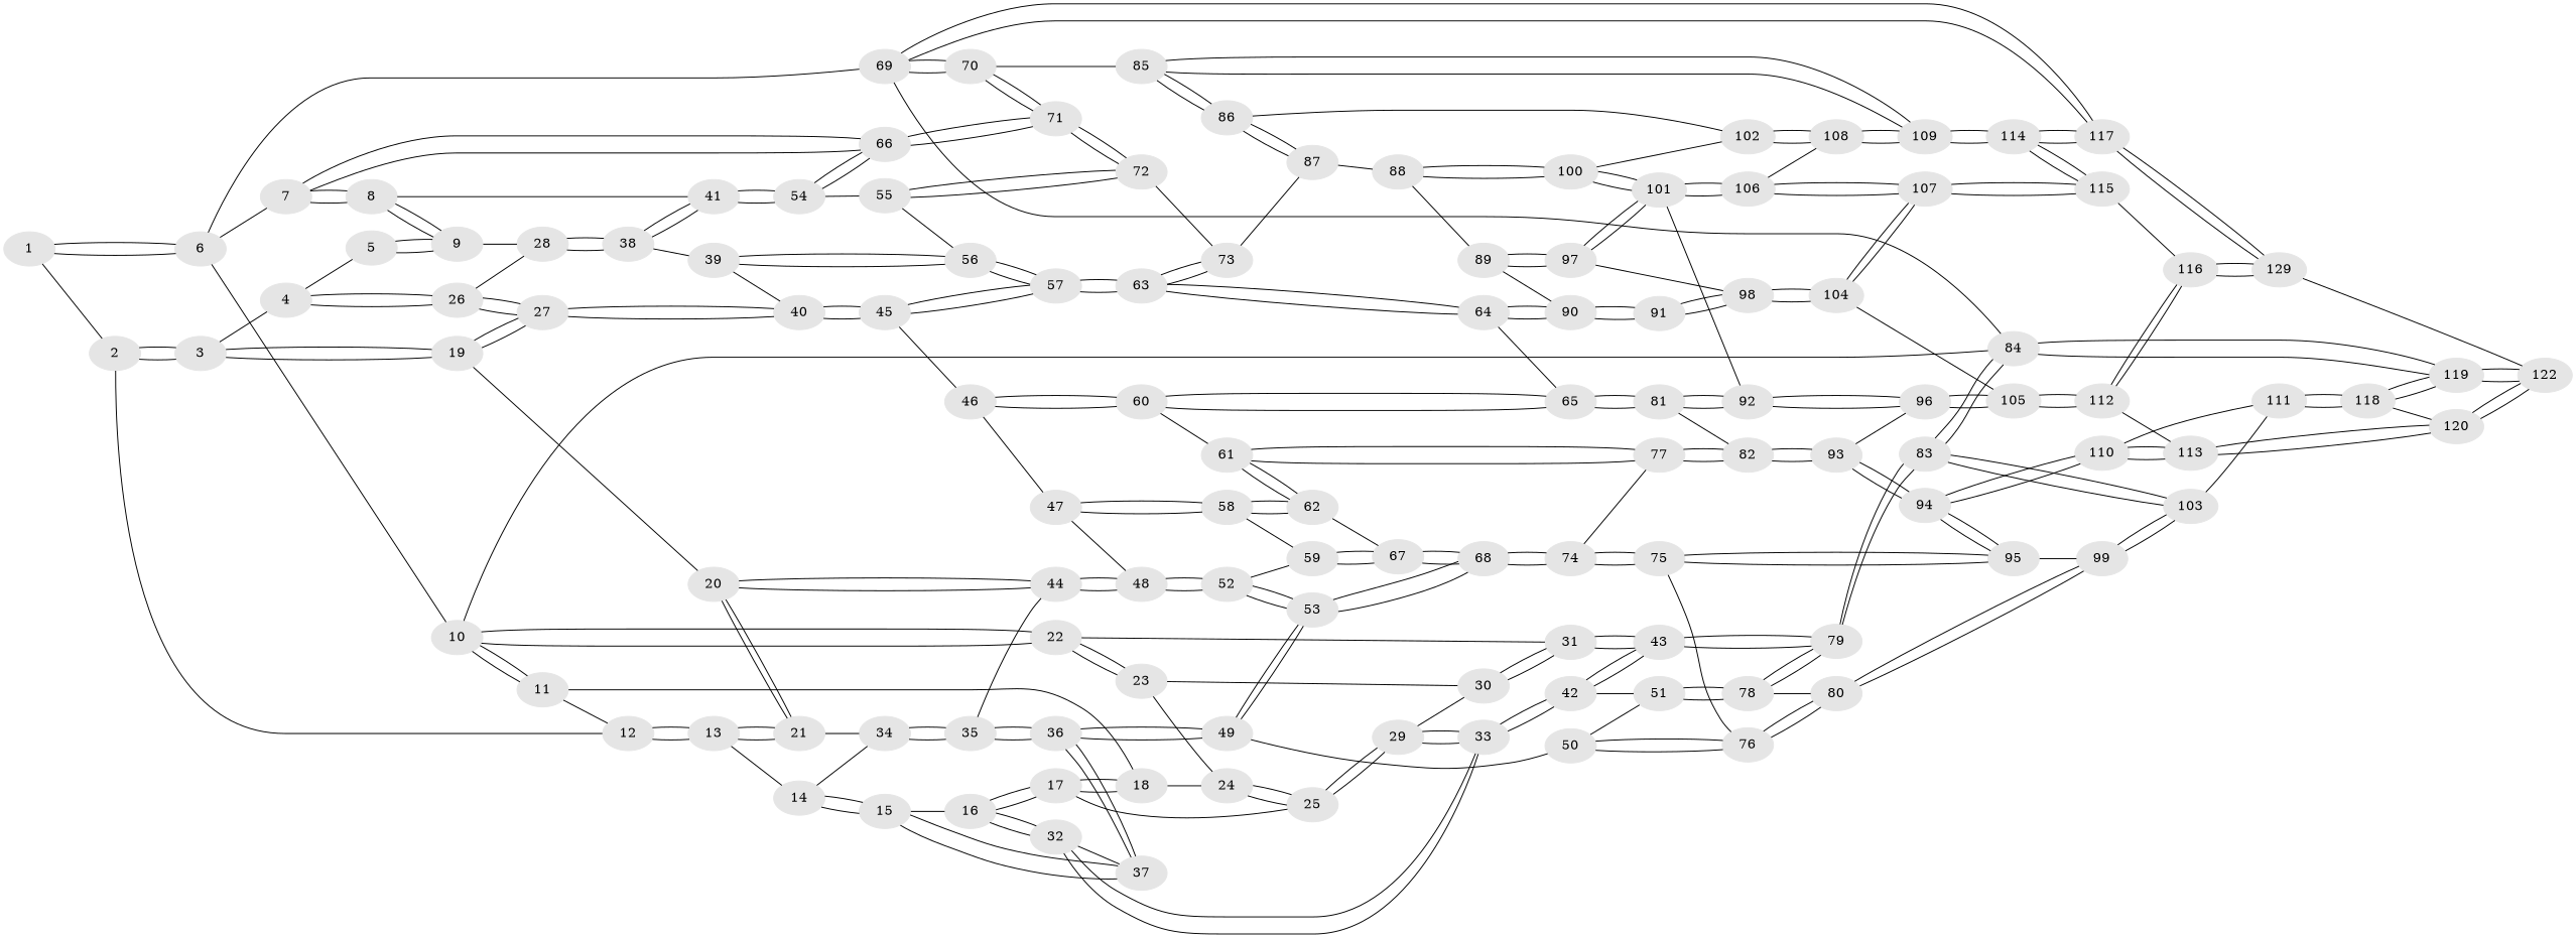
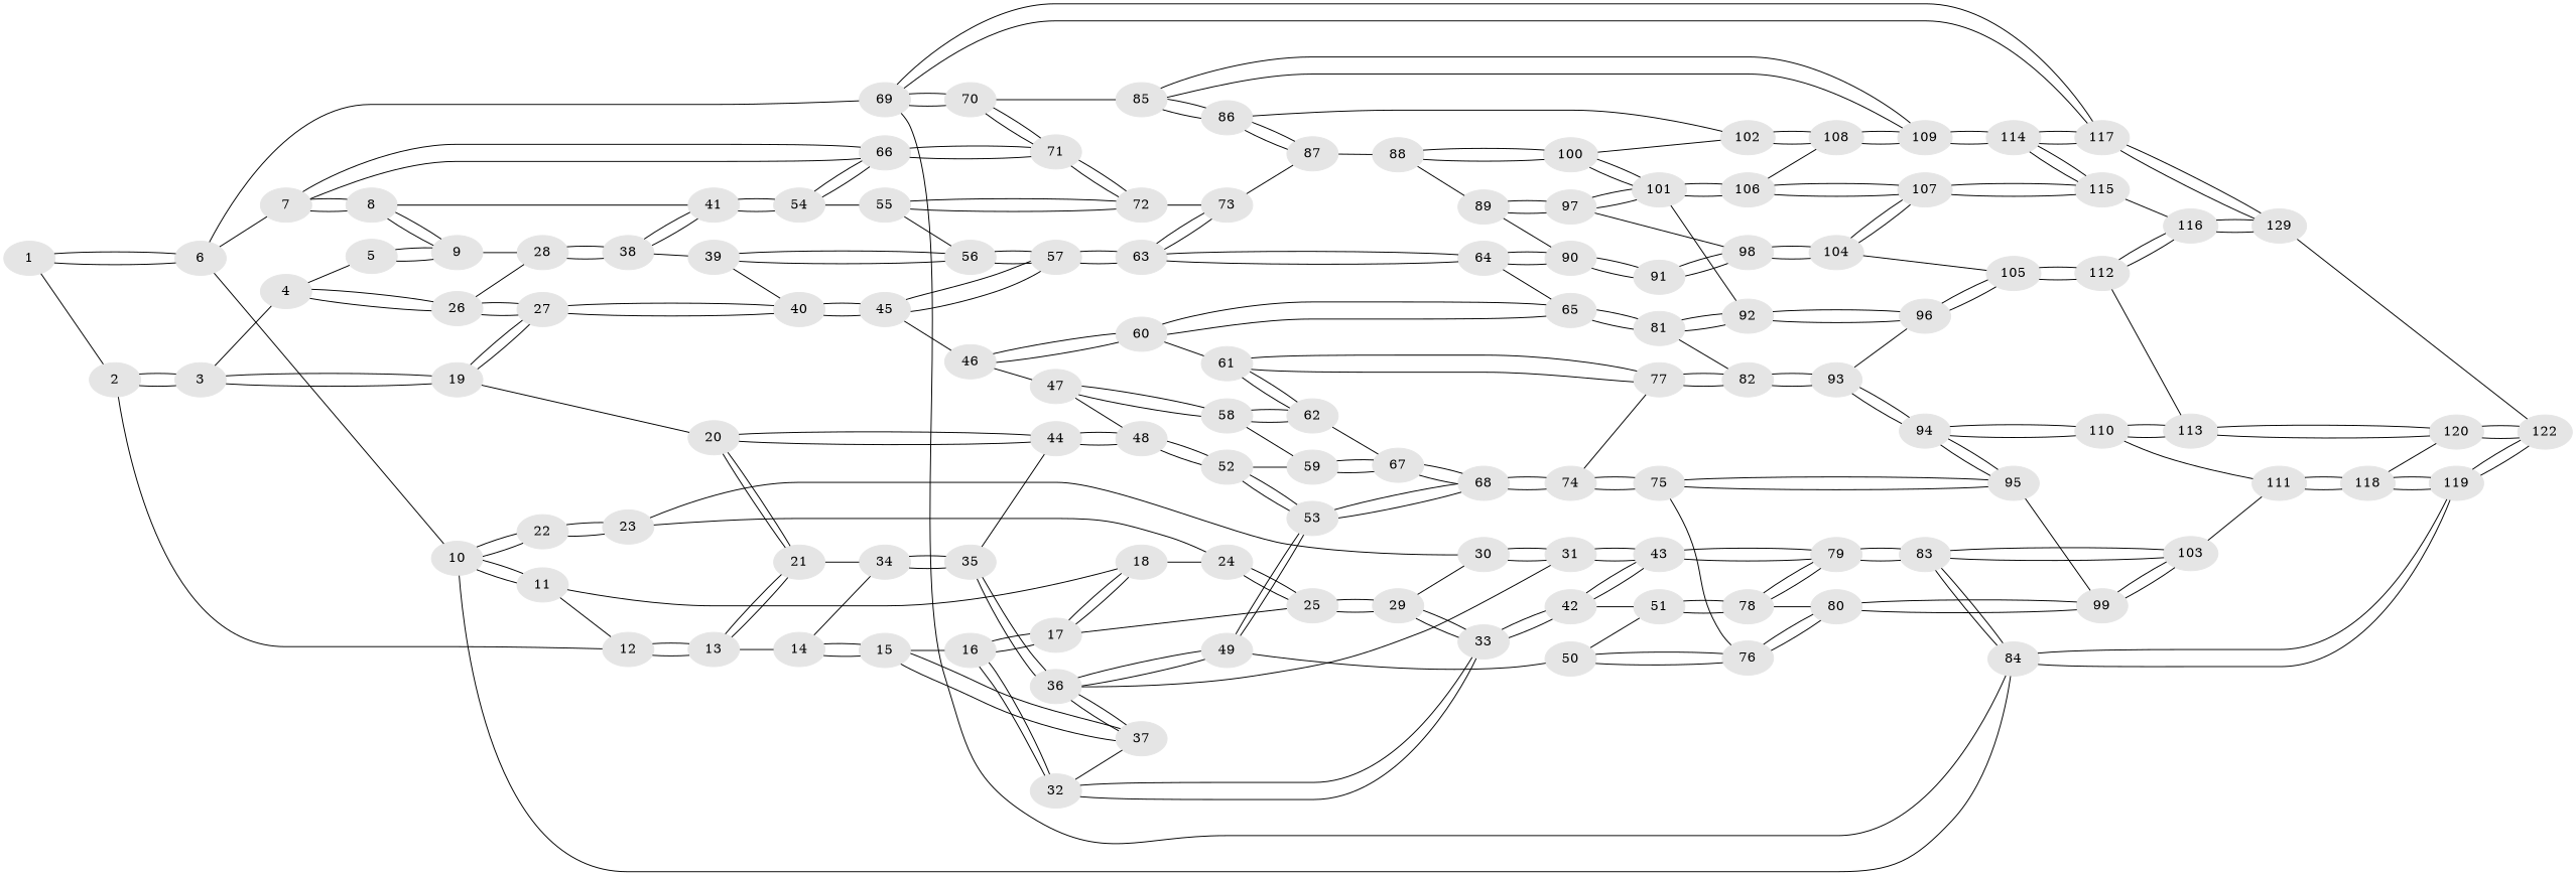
  graph {
    rankdir=LR
    node [color=gray90 style=filled]
    1
    2
    6
    3
    12
    7
    10
    69
    4
    19
    13
    5
    26
    20
    27
    9
    28
    8
    66
    11
    22
    84
    70
    117
    41
    71
    54
    38
    18
    23
    31
    119
    24
    14
    21
    15
    34
    16
    37
    35
    17
    32
    25
    33
    29
    44
    40
    48
    30
    43
    45
    39
    42
    79
    51
    36
    49
    50
    53
    56
    57
    46
    55
    78
    83
    52
    47
    60
    63
    58
    61
    65
    59
    62
    76
    68
    80
    67
    74
    72
    73
    64
    77
    81
    82
    90
    87
    91
    92
    75
    85
    n92 [label=129]
    86
    109
    88
    95
    99
    93
    103
    96
    94
    111
    122
    102
    114
    108
    89
    100
    97
    101
    98
    104
    105
    110
    113
    112
    106
    107
    118
    115
    116
    120
    1 -- 2
    1 -- 6
    1 -- 6
    2 -- 3
    2 -- 3
    2 -- 12
    6 -- 7
    6 -- 10
    6 -- 69
    3 -- 4
    3 -- 19
    3 -- 19
    12 -- 13
    12 -- 13
    7 -- 8
    7 -- 8
    7 -- 66
    7 -- 66
    10 -- 11
    10 -- 11
    10 -- 22
    10 -- 22
    10 -- 84
    69 -- 84
    69 -- 70
    69 -- 70
    69 -- 117
    69 -- 117
    4 -- 5
    4 -- 26
    4 -- 26
    19 -- 20
    19 -- 27
    19 -- 27
    13 -- 14
    13 -- 21
    13 -- 21
    5 -- 9
    5 -- 9
    26 -- 27
    26 -- 27
    26 -- 28
    20 -- 21
    20 -- 21
    20 -- 44
    20 -- 44
    27 -- 40
    27 -- 40
    9 -- 28
    28 -- 38
    28 -- 38
    8 -- 9
    8 -- 9
    8 -- 41
    66 -- 71
    66 -- 71
    11 -- 12
    11 -- 18
    22 -- 23
    22 -- 23
-   22 -- 31
+   36 -- 31
    84 -- 119
    84 -- 119
    70 -- 71
    70 -- 71
    70 -- 85
    117 -- n92
    117 -- n92
    41 -- 54
    41 -- 54
    71 -- 72
    71 -- 72
    54 -- 66
    54 -- 66
    54 -- 55
    38 -- 41
    38 -- 41
    38 -- 39
    18 -- 24
    23 -- 24
    23 -- 30
    31 -- 43
    31 -- 43
    119 -- 122
    119 -- 122
    24 -- 25
    24 -- 25
    14 -- 15
    14 -- 15
    14 -- 34
    21 -- 34
    15 -- 16
    15 -- 37
    15 -- 37
    34 -- 35
    34 -- 35
    16 -- 17
    16 -- 17
    16 -- 32
    16 -- 32
    35 -- 44
    35 -- 36
    35 -- 36
    17 -- 18
    17 -- 18
    17 -- 25
    32 -- 37
    32 -- 33
    32 -- 33
    25 -- 29
    25 -- 29
    33 -- 42
    33 -- 42
    29 -- 33
    29 -- 33
    29 -- 30
    44 -- 48
    44 -- 48
    40 -- 45
    40 -- 45
    48 -- 52
    48 -- 52
    30 -- 31
    30 -- 31
    43 -- 79
    43 -- 79
    45 -- 57
    45 -- 57
    45 -- 46
    39 -- 40
    39 -- 56
    39 -- 56
    42 -- 43
    42 -- 43
    42 -- 51
    79 -- 83
    79 -- 83
    51 -- 78
    51 -- 78
    36 -- 37
    36 -- 37
    36 -- 49
    36 -- 49
    49 -- 50
    49 -- 53
    49 -- 53
    50 -- 51
    50 -- 76
    50 -- 76
    53 -- 68
    53 -- 68
    56 -- 57
    56 -- 57
    57 -- 63
    57 -- 63
    46 -- 47
    46 -- 60
    46 -- 60
    55 -- 56
    55 -- 72
    55 -- 72
    78 -- 79
    78 -- 79
    78 -- 80
    83 -- 84
    83 -- 84
    83 -- 103
    83 -- 103
    52 -- 53
    52 -- 53
    52 -- 59
    47 -- 48
    47 -- 58
    47 -- 58
    60 -- 61
    60 -- 65
    60 -- 65
    63 -- 73
    63 -- 73
    63 -- 64
    63 -- 64
    58 -- 59
    58 -- 62
    58 -- 62
    61 -- 62
    61 -- 62
    61 -- 77
    61 -- 77
    65 -- 81
    65 -- 81
    59 -- 67
    59 -- 67
    62 -- 67
    76 -- 80
    76 -- 80
    68 -- 74
    68 -- 74
    80 -- 99
    80 -- 99
    67 -- 68
    67 -- 68
    74 -- 77
    74 -- 75
    74 -- 75
    72 -- 73
    73 -- 87
    64 -- 65
    64 -- 90
    64 -- 90
    77 -- 82
    77 -- 82
    81 -- 82
    81 -- 92
    81 -- 92
    82 -- 93
    82 -- 93
    90 -- 91
    90 -- 91
    87 -- 88
    91 -- 98
    91 -- 98
    92 -- 96
    92 -- 96
    75 -- 76
    75 -- 95
    75 -- 95
    85 -- 86
    85 -- 86
    85 -- 109
    85 -- 109
    n92 -- 122
    86 -- 87
    86 -- 87
    86 -- 102
    109 -- 114
    109 -- 114
    88 -- 89
    88 -- 100
    88 -- 100
    95 -- 99
    99 -- 103
    99 -- 103
    93 -- 96
    93 -- 94
    93 -- 94
    103 -- 111
    96 -- 105
    96 -- 105
    94 -- 95
    94 -- 95
    94 -- 110
    94 -- 110
    111 -- 118
    111 -- 118
    102 -- 108
    102 -- 108
    114 -- 117
    114 -- 117
    114 -- 115
    114 -- 115
    108 -- 109
    108 -- 109
    89 -- 90
    89 -- 97
    89 -- 97
    100 -- 102
    100 -- 101
    100 -- 101
    97 -- 101
    97 -- 101
    97 -- 98
    101 -- 92
    101 -- 106
    101 -- 106
    98 -- 104
    98 -- 104
    104 -- 105
    104 -- 107
    104 -- 107
    105 -- 112
    105 -- 112
    110 -- 111
    110 -- 113
    110 -- 113
    113 -- 120
    113 -- 120
    112 -- 113
    112 -- 116
    112 -- 116
    106 -- 108
    106 -- 107
    106 -- 107
    107 -- 115
    107 -- 115
    118 -- 119
    118 -- 119
    118 -- 120
    115 -- 116
    116 -- n92
    116 -- n92
    120 -- 122
    120 -- 122
  }
